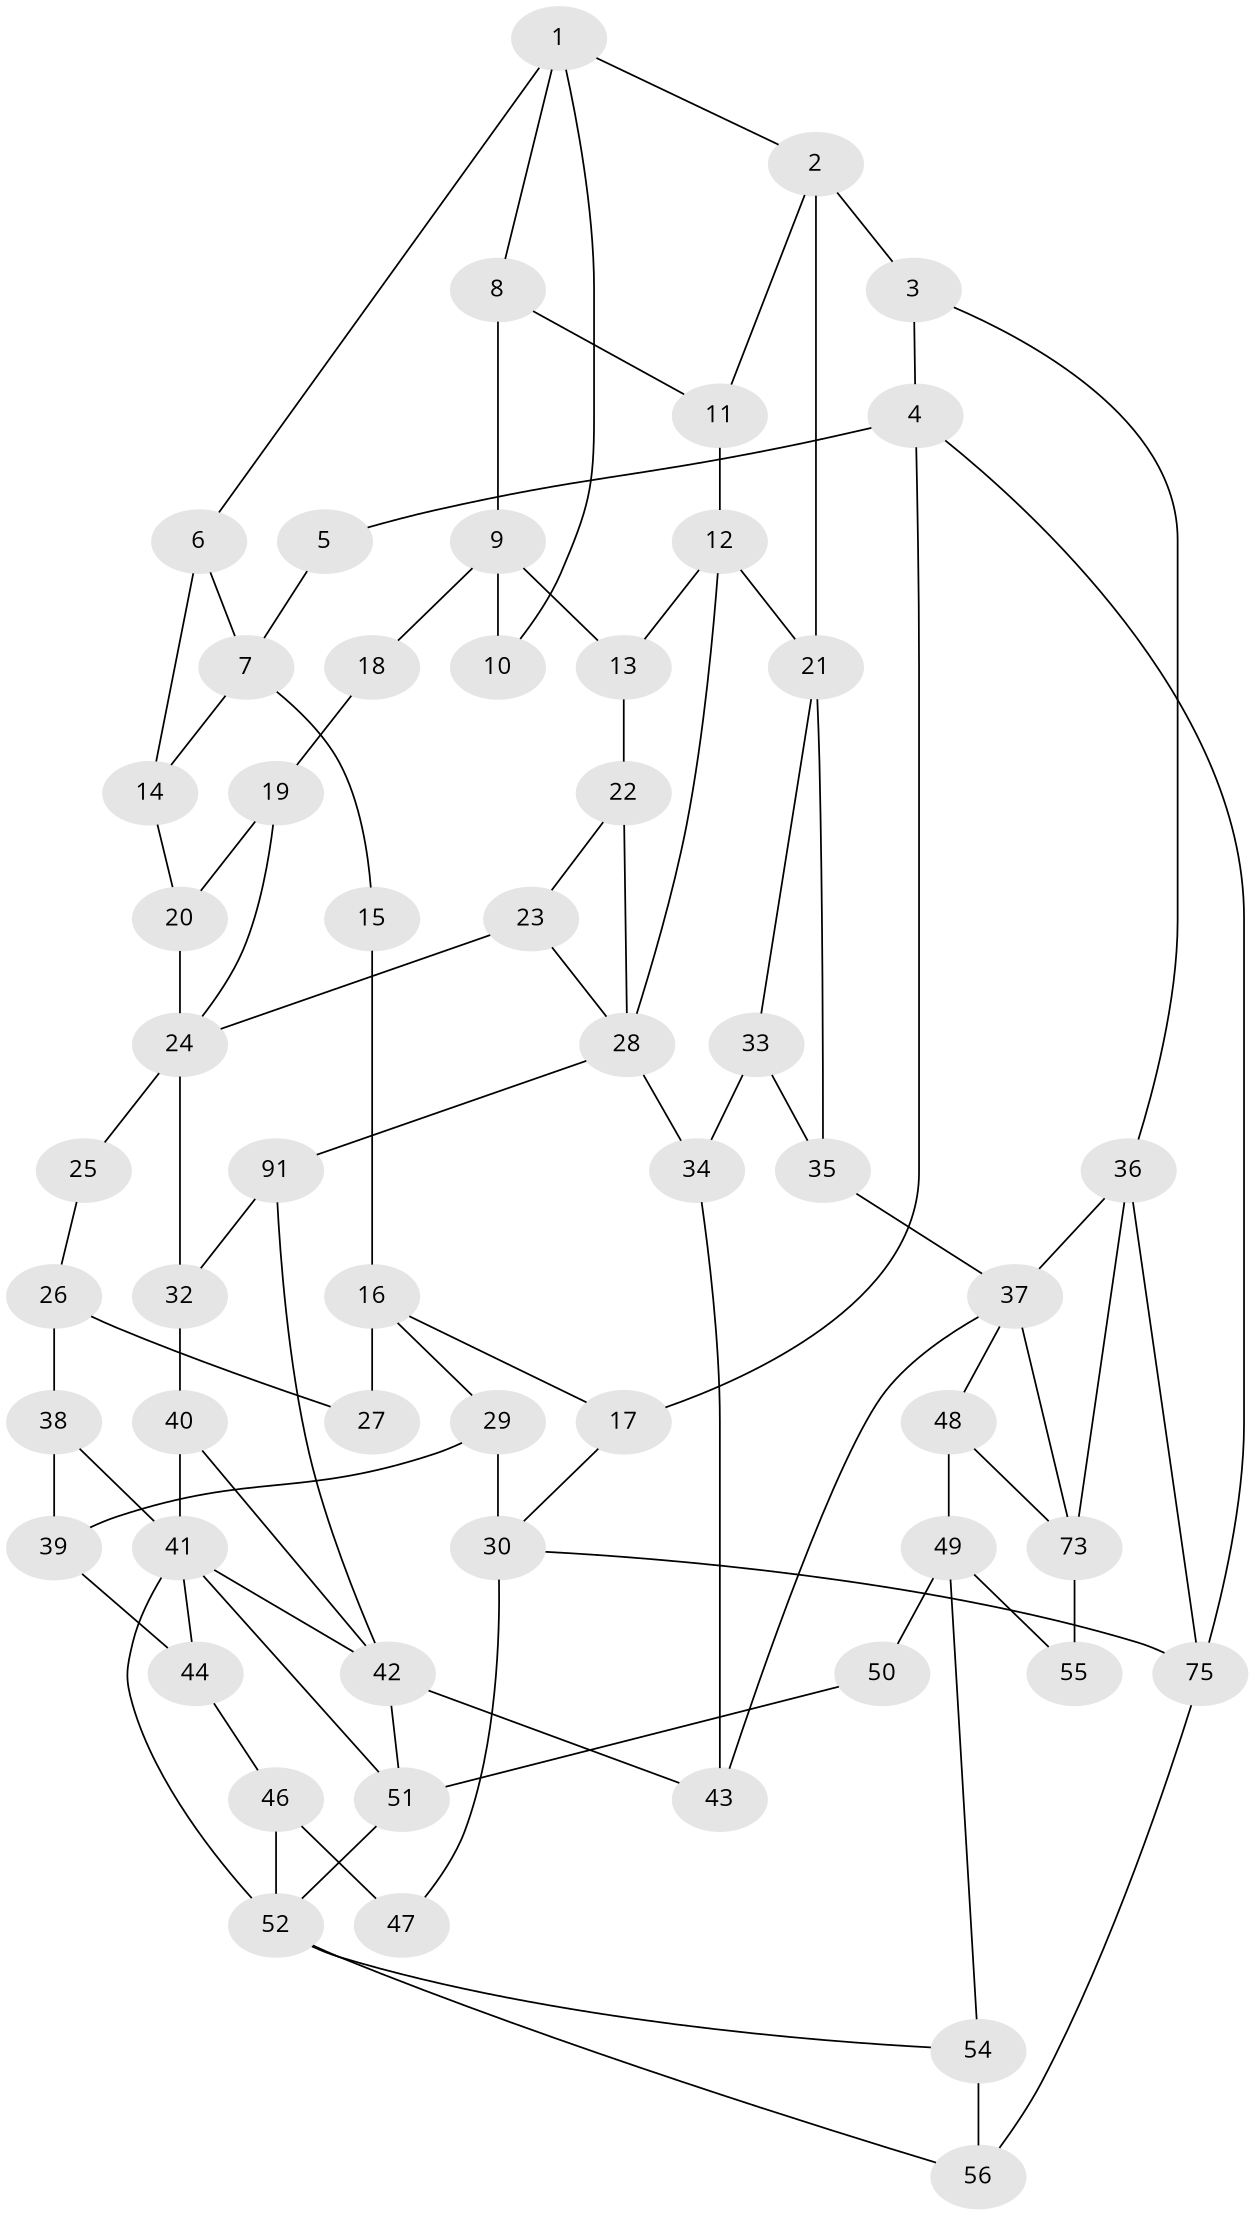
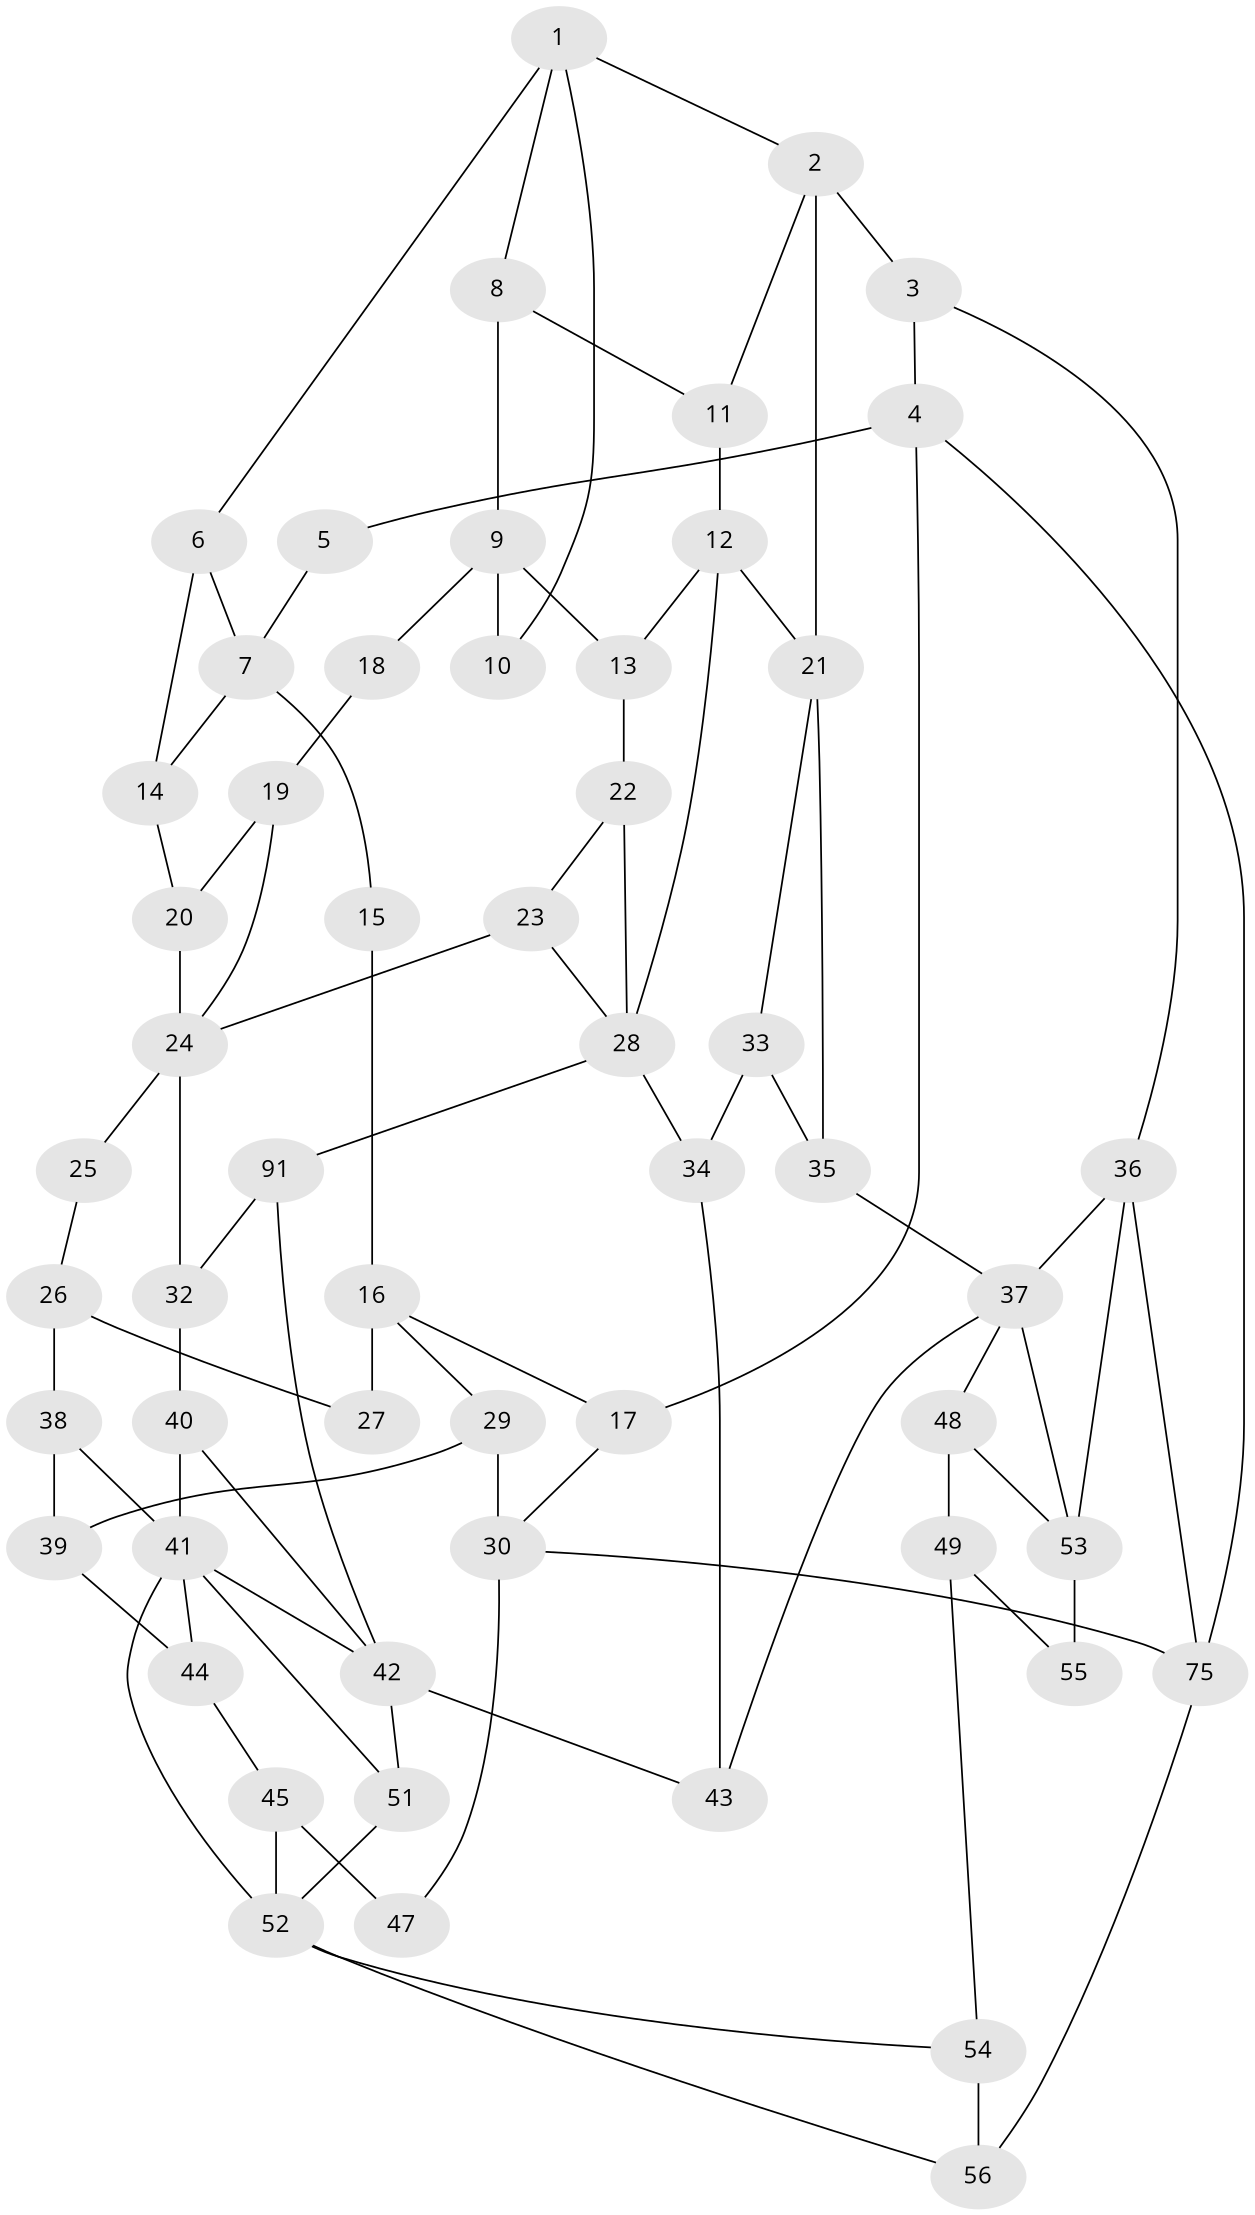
  graph {
    fontname="Open Sans"
    node [color=gray90 fontname="Open Sans" style=filled]
    edge [fontname="Open Sans" weight=1.0]
    1
    2
    6
    8
    10
    3
    11
    21
    7
    14
    9
    4
    36
    12
    33
    35
    5
    17
    n19 [label=75]
    37
-   53 [label=73]
+   53
    30
    56
    15
    20
    16
    13
    18
    22
    19
    28
    n32 [label=91]
    34
    23
    24
    27
    29
    39
    47
    25
    32
    26
    40
    38
    41
    42
    43
    51
    44
    48
    55
    49
    52
-   46
+   46 [label=45]
    54
-   50
    1 -- 2
    1 -- 6
    1 -- 8
    1 -- 10
    2 -- 3 [weight=2.0]
    2 -- 11
    2 -- 21 [weight=2.0]
    6 -- 7
    6 -- 14
    8 -- 11
    8 -- 9
    3 -- 4
    3 -- 36
    11 -- 12
    21 -- 33
    21 -- 35
    7 -- 14
    7 -- 15 [weight=2.0]
    14 -- 20
    9 -- 10 [weight=2.0]
    9 -- 13
    9 -- 18 [weight=2.0]
    4 -- 5
    4 -- 17
    4 -- n19
    36 -- n19
    36 -- 37
    36 -- 53
    12 -- 21 [weight=2.0]
    12 -- 13
    12 -- 28
    33 -- 35
    33 -- 34
    35 -- 37
    5 -- 7 [weight=2.0]
    17 -- 30
    n19 -- 56
    37 -- 53
    37 -- 43
    37 -- 48
    53 -- 55 [weight=2.0]
    30 -- n19
    30 -- 47 [weight=2.0]
    15 -- 16 [weight=2.0]
    20 -- 24
    16 -- 17
    16 -- 27 [weight=2.0]
    16 -- 29
    13 -- 22
    18 -- 19
    22 -- 28
    22 -- 23
    19 -- 20
    19 -- 24
    28 -- n32
    28 -- 34
    n32 -- 32
    n32 -- 42
    34 -- 43
    23 -- 28
    23 -- 24
    24 -- 25 [weight=2.0]
    24 -- 32
    29 -- 30 [weight=2.0]
    29 -- 39
    39 -- 44
    25 -- 26
    32 -- 40
    26 -- 27
    26 -- 38
    40 -- 41
    40 -- 42
    38 -- 39
    38 -- 41
    41 -- 42
    41 -- 51
    41 -- 44
    41 -- 52
    42 -- 43
    42 -- 51
    51 -- 52
    44 -- 46
    48 -- 53 [weight=2.0]
    48 -- 49
    49 -- 55
    49 -- 54 [weight=2.0]
-   49 -- 50 [weight=2.0]
    52 -- 56
    52 -- 54
    46 -- 47 [weight=4.0]
    46 -- 52
    54 -- 56 [weight=2.0]
-   50 -- 51
  }
